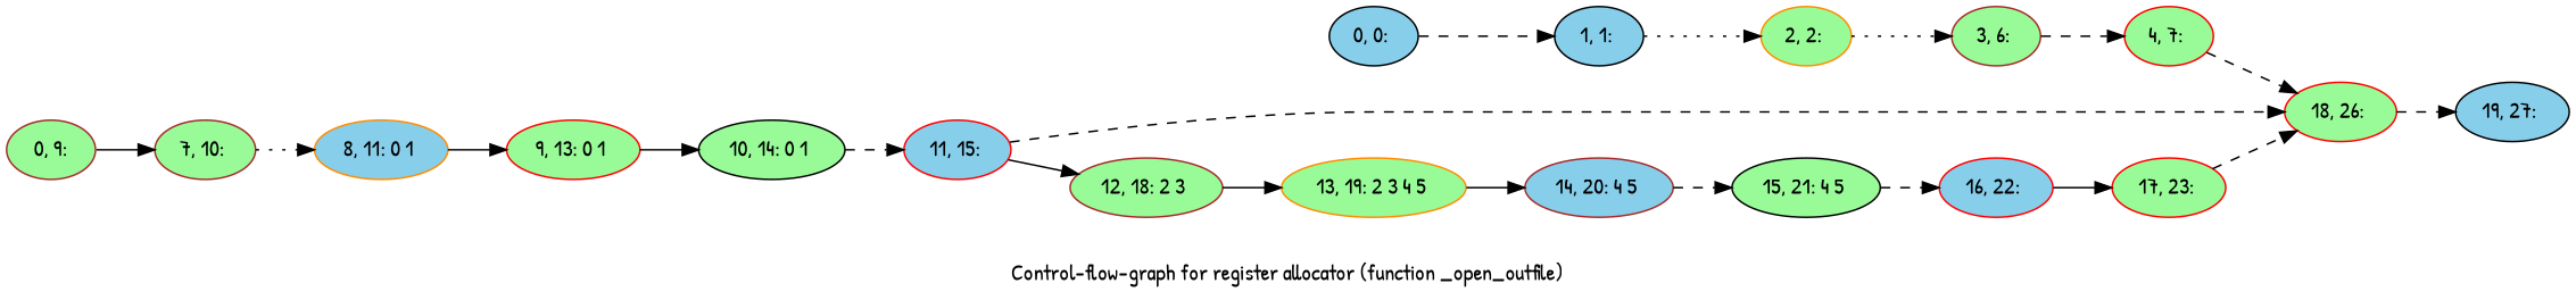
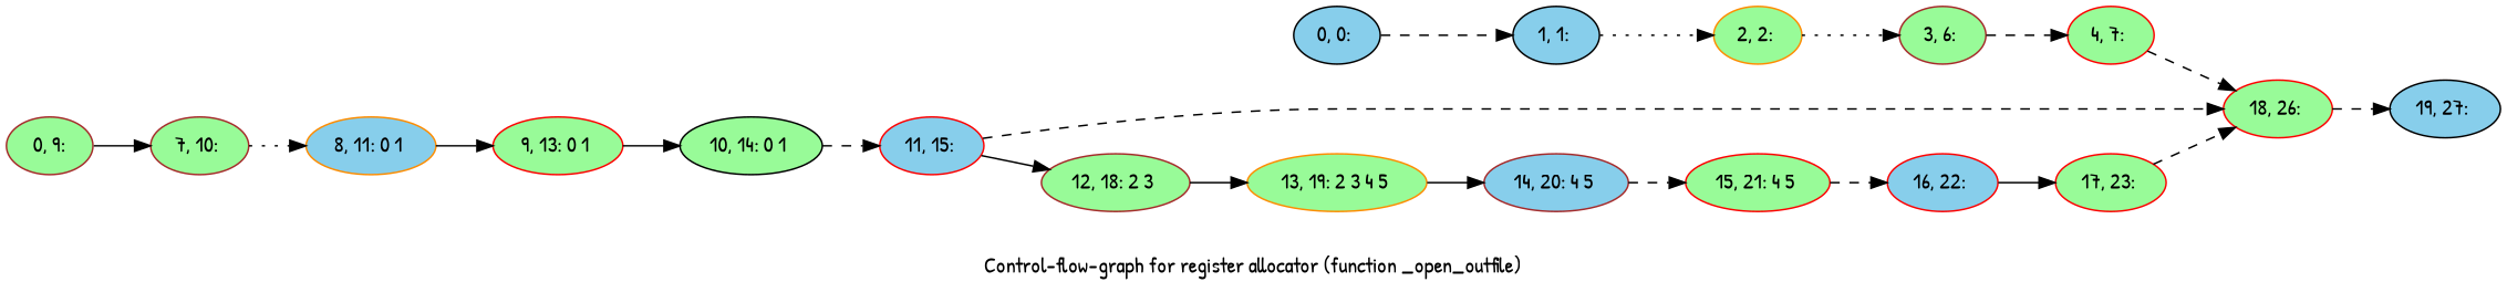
  digraph {
    fontname="Patrick Hand"
    label="Control-flow-graph for register allocator (function _open_outfile)"
    rankdir=LR
    node [color=red fillcolor=palegreen fontname="Patrick Hand" style=filled]
    edge [fontname="Patrick Hand" style=dashed]
    n1 [color=black fillcolor=skyblue label="0, 0: "]
    n2 [color=black fillcolor=skyblue label="1, 1: "]
    n3 [color=darkorange label="2, 2: "]
    n4 [color=brown label="3, 6: "]
    n5 [label="4, 7: "]
    n6 [label="18, 26: "]
    n7 [color=black fillcolor=skyblue label="19, 27: "]
    n8 [color=brown label="0, 9:"]
    n9 [color=brown label="7, 10: "]
    n10 [color=darkorange fillcolor=skyblue label="8, 11: 0 1 "]
    n11 [label="9, 13: 0 1 "]
    n12 [color=black label="10, 14: 0 1 "]
    n13 [fillcolor=skyblue label="11, 15: "]
    n14 [color=brown label="12, 18: 2 3 "]
    n15 [color=darkorange label="13, 19: 2 3 4 5 "]
    n16 [color=brown fillcolor=skyblue label="14, 20: 4 5 "]
-   n17 [color=black label="15, 21: 4 5 "]
+   n17 [label="15, 21: 4 5 "]
    n18 [fillcolor=skyblue label="16, 22: "]
    n19 [label="17, 23: "]
    n1 -> n2
    n2 -> n3 [style=dotted]
    n3 -> n4 [style=dotted]
    n4 -> n5
    n5 -> n6
    n6 -> n7
    n8 -> n9 [style=solid]
    n9 -> n10 [style=dotted]
    n10 -> n11 [style=solid]
    n11 -> n12 [style=solid]
    n12 -> n13
    n13 -> n6
    n13 -> n14 [style=solid]
    n14 -> n15 [style=solid]
    n15 -> n16 [style=solid]
    n16 -> n17
    n17 -> n18
    n18 -> n19 [style=solid]
    n19 -> n6
  }
